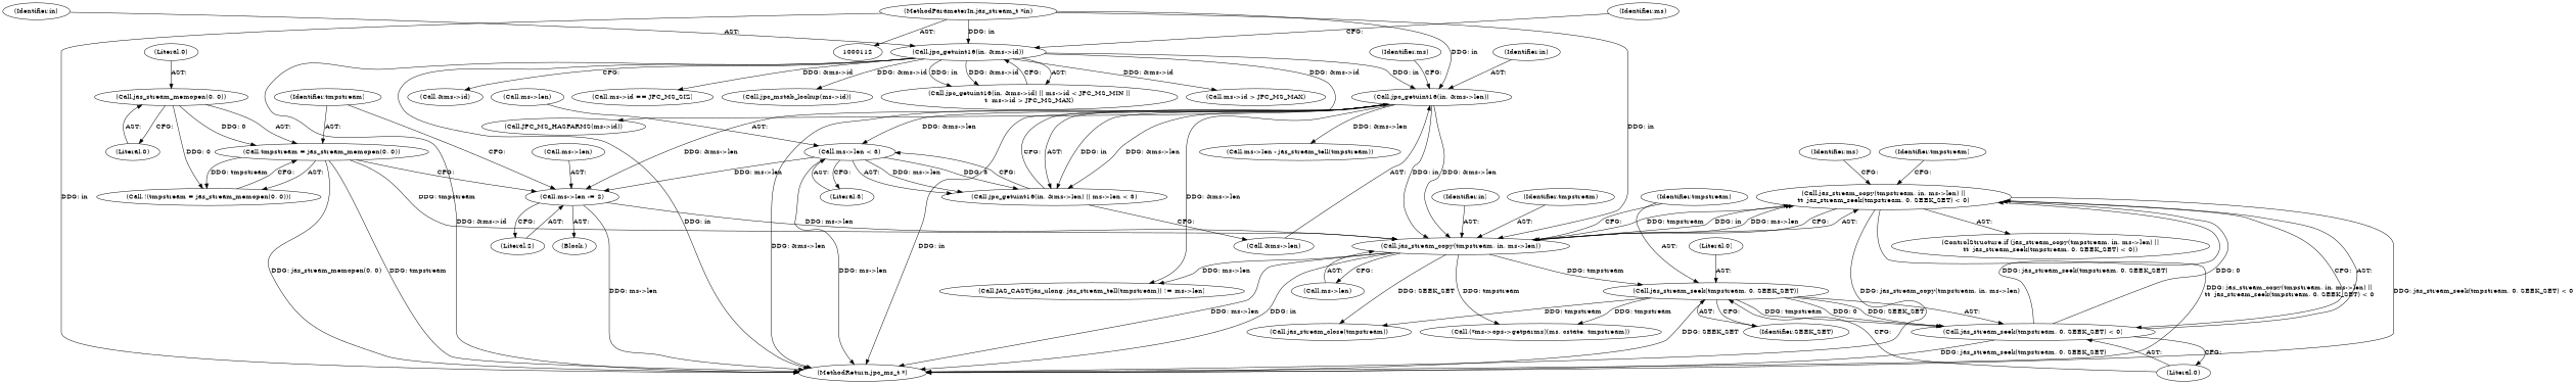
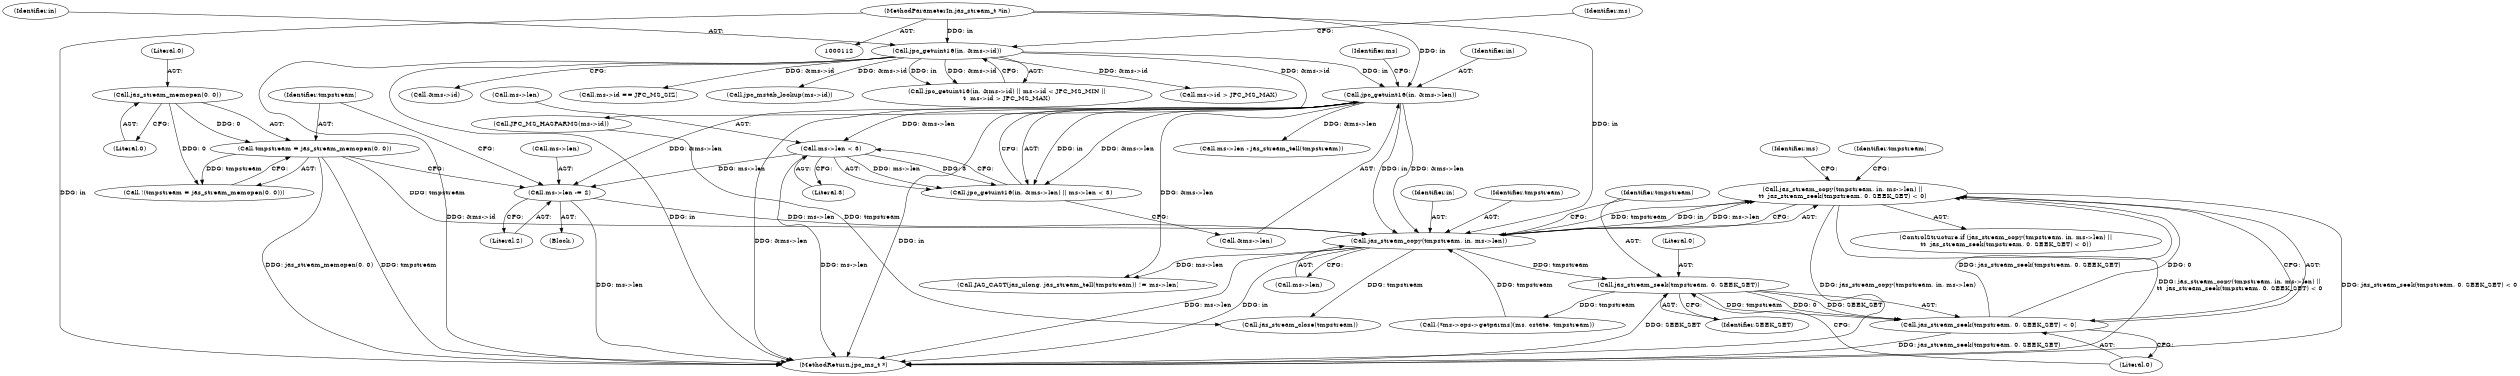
  digraph {
    n1 [label="(Call,jas_stream_copy(tmpstream, in, ms->len) ||\n\t\t  jas_stream_seek(tmpstream, 0, SEEK_SET) < 0)"]
    n2 [label="(Call,jas_stream_copy(tmpstream, in, ms->len))"]
    n3 [label="(Call,jas_stream_seek(tmpstream, 0, SEEK_SET) < 0)"]
    n4 [label="(ControlStructure,if (jas_stream_copy(tmpstream, in, ms->len) ||\n\t\t  jas_stream_seek(tmpstream, 0, SEEK_SET) < 0))"]
    n5 [label="(MethodReturn,jpc_ms_t *)"]
    n6 [label="(Call,jas_stream_seek(tmpstream, 0, SEEK_SET))"]
    n7 [label="(Call,JAS_CAST(jas_ulong, jas_stream_tell(tmpstream)) != ms->len)"]
    n8 [label="(Call,ms->len)"]
    n9 [label="(Call,jas_stream_close(tmpstream))"]
    n10 [label="(Call,(*ms->ops->getparms)(ms, cstate, tmpstream))"]
    n11 [label="(Literal,0)"]
    n12 [label="(Identifier,SEEK_SET)"]
    n13 [label="(Call,tmpstream = jas_stream_memopen(0, 0))"]
    n14 [label="(Call,!(tmpstream = jas_stream_memopen(0, 0)))"]
    n15 [label="(Call,ms->len -= 2)"]
    n16 [label="(Call,jas_stream_memopen(0, 0))"]
    n17 [label="(Literal,0)"]
    n18 [label="(Call,jpc_getuint16(in, &ms->len))"]
    n19 [label="(Call,ms->len < 3)"]
    n20 [label="(Call,ms->len - jas_stream_tell(tmpstream))"]
    n21 [label="(Call,jpc_getuint16(in, &ms->len) || ms->len < 3)"]
    n22 [label="(Block,)"]
    n23 [label="(Literal,2)"]
    n24 [label="(Literal,3)"]
    n25 [label="(Call,&ms->len)"]
    n26 [label="(Call,jpc_getuint16(in, &ms->id))"]
    n27 [label="(Call,ms->id > JPC_MS_MAX)"]
    n28 [label="(Call,jpc_getuint16(in, &ms->id) || ms->id < JPC_MS_MIN ||\n\t  ms->id > JPC_MS_MAX)"]
    n29 [label="(Call,&ms->id)"]
    n30 [label="(Call,JPC_MS_HASPARMS(ms->id))"]
    n31 [label="(Call,ms->id == JPC_MS_SIZ)"]
    n32 [label="(Call,jpc_mstab_lookup(ms->id))"]
    n33 [label="(MethodParameterIn,jas_stream_t *in)"]
    1000112
    n35 [label="(Literal,0)"]
    n36 [label="(Identifier,tmpstream)"]
    n37 [label="(Identifier,in)"]
    n38 [label="(Identifier,in)"]
    n39 [label="(Literal,0)"]
    n40 [label="(Identifier,ms)"]
    n41 [label="(Identifier,ms)"]
    n42 [label="(Identifier,tmpstream)"]
    n43 [label="(Identifier,tmpstream)"]
    n44 [label="(Call,ms->len)"]
    n45 [label="(Call,ms->len)"]
    n46 [label="(Identifier,tmpstream)"]
    n47 [label="(Identifier,in)"]
    n48 [label="(Identifier,ms)"]
    n1 -> n2 [label="CFG: "]
    n1 -> n3 [label="CFG: "]
    n1 -> n4 [label="AST: "]
    n1 -> n5 [label="DDG: jas_stream_copy(tmpstream, in, ms->len)"]
    n1 -> n5 [label="DDG: jas_stream_copy(tmpstream, in, ms->len) ||\n\t\t  jas_stream_seek(tmpstream, 0, SEEK_SET) < 0"]
    n1 -> n5 [label="DDG: jas_stream_seek(tmpstream, 0, SEEK_SET) < 0"]
    n2 -> n1 [label="AST: "]
    n2 -> n1 [label="DDG: tmpstream"]
    n2 -> n1 [label="DDG: in"]
    n2 -> n1 [label="DDG: ms->len"]
    n2 -> n5 [label="DDG: ms->len"]
    n2 -> n5 [label="DDG: in"]
    n2 -> n6 [label="DDG: tmpstream"]
    n2 -> n7 [label="DDG: ms->len"]
    n2 -> n8 [label="CFG: "]
-   n2 -> n9 [label="DDG: SEEK_SET"]
-   n2 -> n10 [label="DDG: tmpstream"]
+   n2 -> n9 [label="DDG: tmpstream"]
+   n10 -> n2 [label="DDG: tmpstream"]
    n3 -> n1 [label="AST: "]
    n3 -> n1 [label="DDG: jas_stream_seek(tmpstream, 0, SEEK_SET)"]
    n3 -> n1 [label="DDG: 0"]
    n3 -> n5 [label="DDG: jas_stream_seek(tmpstream, 0, SEEK_SET)"]
    n3 -> n11 [label="CFG: "]
    n6 -> n3 [label="AST: "]
    n6 -> n3 [label="DDG: tmpstream"]
    n6 -> n3 [label="DDG: 0"]
    n6 -> n3 [label="DDG: SEEK_SET"]
    n6 -> n5 [label="DDG: SEEK_SET"]
-   n6 -> n9 [label="DDG: tmpstream"]
+   n30 -> n9 [label="DDG: tmpstream"]
    n6 -> n10 [label="DDG: tmpstream"]
    n6 -> n12 [label="CFG: "]
    n8 -> n2 [label="AST: "]
    n11 -> n3 [label="AST: "]
    n11 -> n6 [label="CFG: "]
    n12 -> n6 [label="AST: "]
    n13 -> n2 [label="DDG: tmpstream"]
    n13 -> n5 [label="DDG: jas_stream_memopen(0, 0)"]
    n13 -> n5 [label="DDG: tmpstream"]
    n13 -> n14 [label="AST: "]
    n13 -> n14 [label="DDG: tmpstream"]
    n13 -> n15 [label="CFG: "]
    n14 -> n13 [label="CFG: "]
    n15 -> n2 [label="DDG: ms->len"]
    n15 -> n5 [label="DDG: ms->len"]
    n15 -> n22 [label="AST: "]
    n15 -> n23 [label="CFG: "]
    n16 -> n13 [label="AST: "]
    n16 -> n13 [label="DDG: 0"]
    n16 -> n14 [label="DDG: 0"]
    n16 -> n17 [label="CFG: "]
    n17 -> n16 [label="AST: "]
    n18 -> n2 [label="DDG: in"]
    n18 -> n2 [label="DDG: &ms->len"]
    n18 -> n5 [label="DDG: &ms->len"]
    n18 -> n5 [label="DDG: in"]
    n18 -> n7 [label="DDG: &ms->len"]
    n18 -> n15 [label="DDG: &ms->len"]
    n18 -> n19 [label="DDG: &ms->len"]
    n18 -> n20 [label="DDG: &ms->len"]
    n18 -> n21 [label="AST: "]
    n18 -> n21 [label="DDG: in"]
    n18 -> n21 [label="DDG: &ms->len"]
    n19 -> n5 [label="DDG: ms->len"]
    n19 -> n15 [label="DDG: ms->len"]
    n19 -> n21 [label="AST: "]
    n19 -> n21 [label="DDG: ms->len"]
    n19 -> n21 [label="DDG: 3"]
    n19 -> n24 [label="CFG: "]
    n21 -> n18 [label="CFG: "]
    n21 -> n19 [label="CFG: "]
    n21 -> n25 [label="CFG: "]
    n23 -> n15 [label="AST: "]
    n24 -> n19 [label="AST: "]
    n25 -> n18 [label="AST: "]
    n26 -> n5 [label="DDG: &ms->id"]
    n26 -> n5 [label="DDG: in"]
    n26 -> n18 [label="DDG: in"]
    n26 -> n27 [label="DDG: &ms->id"]
    n26 -> n28 [label="AST: "]
    n26 -> n28 [label="DDG: in"]
    n26 -> n28 [label="DDG: &ms->id"]
    n26 -> n29 [label="CFG: "]
    n26 -> n30 [label="DDG: &ms->id"]
    n26 -> n31 [label="DDG: &ms->id"]
    n26 -> n32 [label="DDG: &ms->id"]
    n28 -> n26 [label="CFG: "]
    n33 -> n2 [label="DDG: in"]
    n33 -> n5 [label="DDG: in"]
    n33 -> n18 [label="DDG: in"]
    n33 -> n26 [label="DDG: in"]
    n33 -> 1000112 [label="AST: "]
    n35 -> n6 [label="AST: "]
    n36 -> n2 [label="CFG: "]
    n36 -> n6 [label="AST: "]
    n37 -> n18 [label="AST: "]
    n38 -> n2 [label="AST: "]
    n39 -> n16 [label="AST: "]
    n40 -> n26 [label="CFG: "]
    n41 -> n1 [label="CFG: "]
    n42 -> n2 [label="AST: "]
    n43 -> n13 [label="AST: "]
    n43 -> n15 [label="CFG: "]
    n44 -> n19 [label="AST: "]
    n45 -> n15 [label="AST: "]
    n46 -> n1 [label="CFG: "]
    n47 -> n26 [label="AST: "]
    n48 -> n18 [label="CFG: "]
  }
